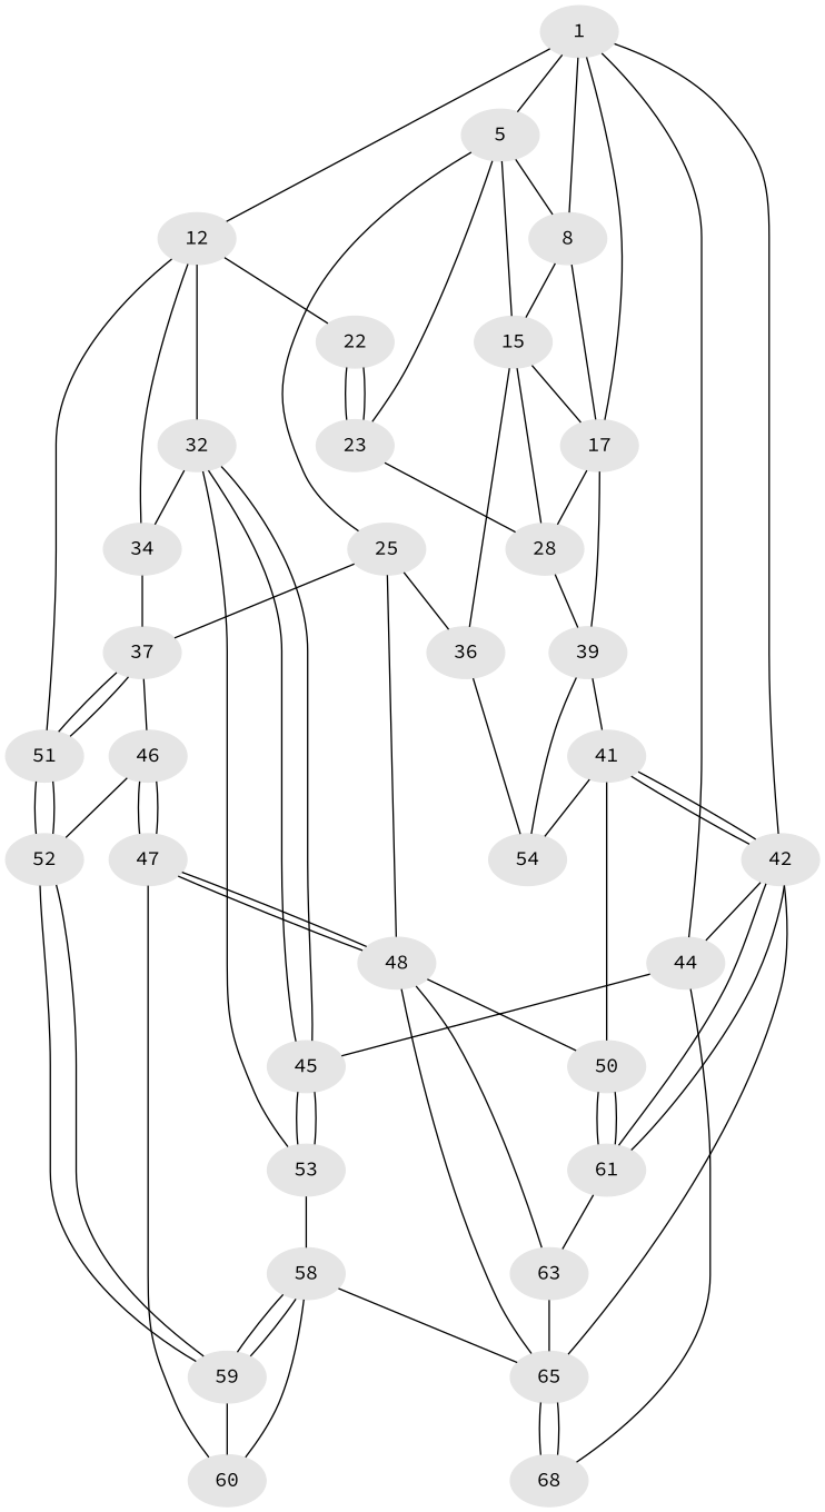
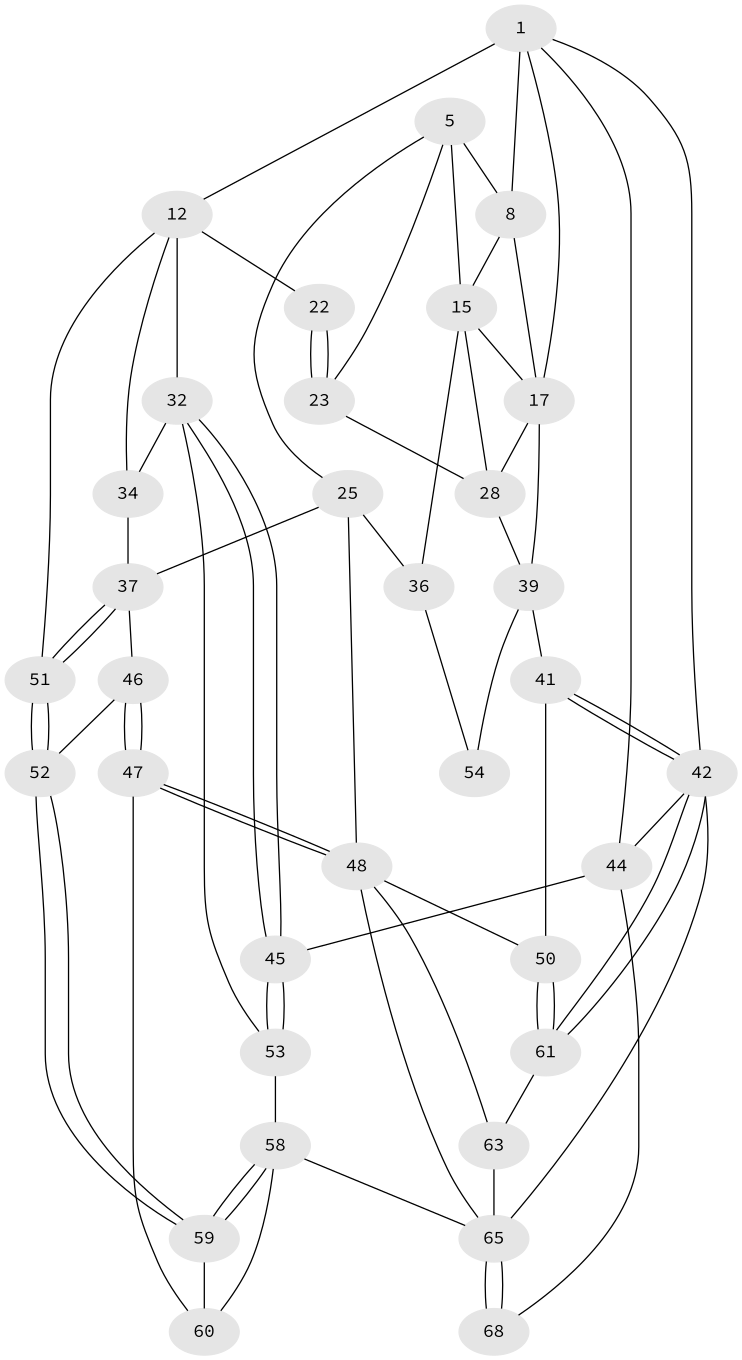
  graph {
    fontname="Source Code Pro"
    node [color=gray90 fontname="Source Code Pro" style=filled]
    edge [fontname="Source Code Pro"]
    1 [super="+4+14+2"]
    5 [super="+18+6"]
    8 [super="+11+9"]
    12 [super="+21+13"]
    17 [super="+27"]
    42 [super="+43"]
    44 [super="+67"]
    15 [super="+16+20"]
    23 [super="+24"]
    25 [super="+26"]
    22
    32 [super="+33"]
    34
    51
    28 [super="+31"]
    39 [super="+40"]
    61
    65 [super="+66"]
    45
    68
    36
    37 [super="+38"]
    48 [super="+62+49"]
    53 [super="+57"]
    54
    41 [super="+56"]
    46
    n28 [label=50]
    63
    52
    58 [super="+64"]
    47
    60
    59
-   1 -- 5 [weight=2]
    1 -- 8
    1 -- 12 [weight=2]
    1 -- 17
    1 -- 42
    1 -- 44 [weight=2]
    5 -- 8 [weight=2]
    5 -- 15
    5 -- 23
    5 -- 25
    8 -- 17
    8 -- 15
    12 -- 22
    12 -- 32
    12 -- 34
    12 -- 51
    17 -- 28
    17 -- 39
    42 -- 44
    42 -- 61
    42 -- 61
    42 -- 65
    44 -- 45
    44 -- 68
    15 -- 17
    15 -- 28 [weight=2]
    15 -- 36
    23 -- 28
    25 -- 36
    25 -- 37
    25 -- 48
    22 -- 23 [weight=2]
    22 -- 23
    32 -- 34
    32 -- 45
    32 -- 45
    32 -- 53
    34 -- 37
    51 -- 52
    51 -- 52
    28 -- 39
    39 -- 54
    39 -- 41
    61 -- 63
    65 -- 68
    65 -- 68
    45 -- 53
    45 -- 53
    36 -- 54
    37 -- 51
    37 -- 51
    37 -- 46
    48 -- 65
    48 -- n28
    48 -- 63
    53 -- 58
    41 -- 42
    41 -- 42
-   41 -- 54
    41 -- n28
    46 -- 52
    46 -- 47
    46 -- 47
    n28 -- 61
    n28 -- 61
    63 -- 65
    52 -- 59
    52 -- 59
    58 -- 65
    58 -- 60
    58 -- 59
    58 -- 59
    47 -- 48
    47 -- 48
    47 -- 60
    59 -- 60
  }
